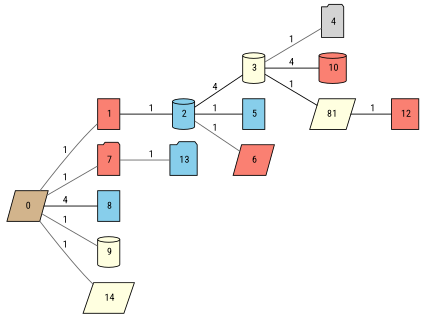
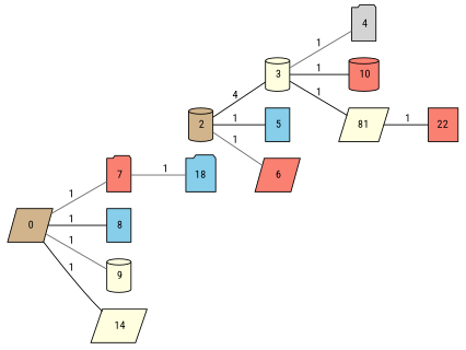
  graph {
    fixedsize="true;"
    fontname="Roboto Condensed"
    rankdir=LR
    node [color=black fillcolor=salmon fontname="Roboto Condensed" fontsize=12 hight=.12 shape=parallelogram style=filled]
    edge [color=gray40 fontname="Roboto Condensed" fontsize=12]
    n1 [fillcolor=tan label=" 0" width=.12]
-   n2 [label=" 1" shape=box width=.12]
    n3 [label=" 7" shape=folder width=.12]
    n4 [fillcolor=skyblue label=" 8" shape=box width=.12]
    n5 [fillcolor=lightyellow label=" 9" shape=cylinder width=.12]
    n6 [fillcolor=lightyellow label=" 14" width=.12]
-   n7 [fillcolor=skyblue label=" 2" shape=cylinder width=.12]
-   n8 [fillcolor=skyblue label=" 13" shape=folder width=.12]
+   n7 [fillcolor=tan label=" 2" shape=cylinder width=.12]
+   n8 [fillcolor=skyblue label=18 shape=folder width=.12]
    n9 [fillcolor=lightyellow label=" 3" shape=cylinder width=.12]
    n10 [fillcolor=skyblue label=" 5" shape=box width=.12]
    n11 [label=" 6" width=.12]
    n12 [fillcolor=lightgrey label=" 4" shape=folder width=.12]
    n13 [label=" 10" shape=cylinder width=.12]
    n14 [fillcolor=lightyellow label=81 width=.12]
-   n15 [label=" 12" shape=box width=.12]
-   n1 -- n2 [label=1]
+   n15 [label=22 shape=box width=.12]
    n1 -- n3 [label=1]
-   n1 -- n4 [color=black label=4]
+   n1 -- n4 [color=black label=1]
    n1 -- n5 [label=1]
-   n1 -- n6 [label=1]
-   n2 -- n7 [color=black label=1]
+   n1 -- n6 [color=black label=1]
    n3 -- n8 [label=1]
    n7 -- n9 [color=black label=4]
    n7 -- n10 [color=black label=1]
    n7 -- n11 [label=1]
    n9 -- n12 [label=1]
-   n9 -- n13 [color=black label=4]
+   n9 -- n13 [color=black label=1]
    n9 -- n14 [color=black label=1]
    n14 -- n15 [color=black label=1]
  }
